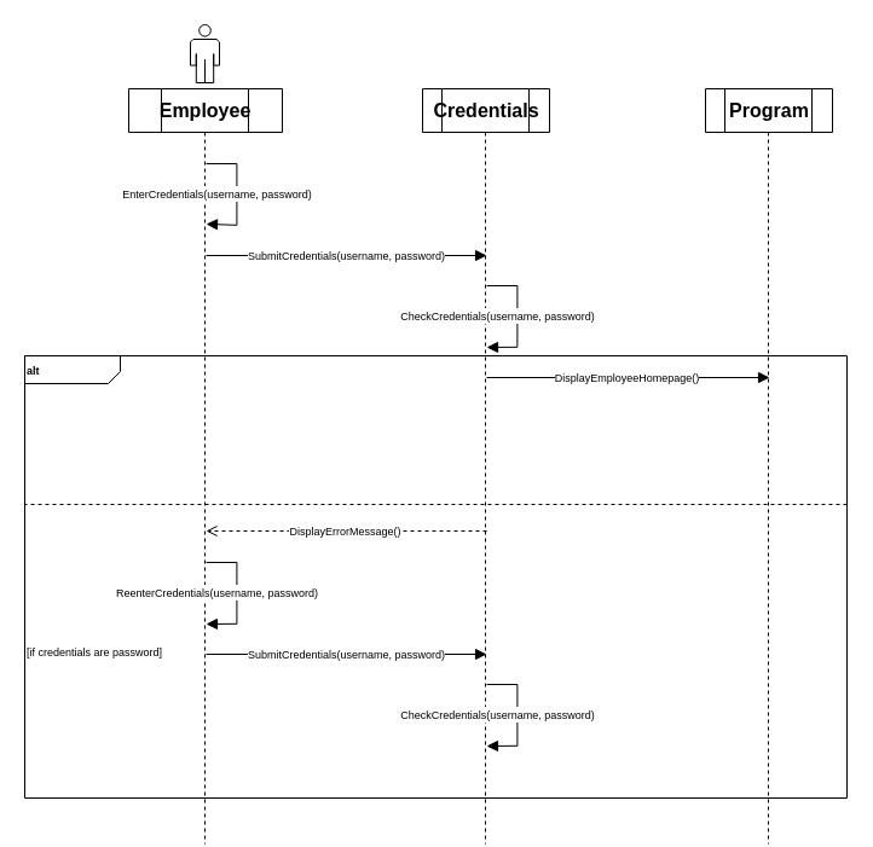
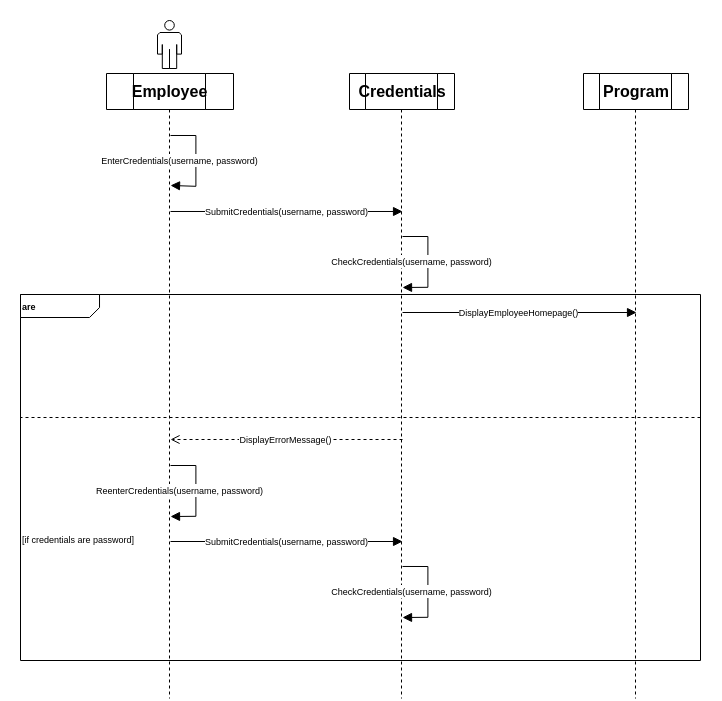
  <mxCell id="0" />
  <mxCell id="1" value="Connector" parent="0" />
  <mxCell id="2" style="vsdxID=1;fillColor=#FFFFFF;gradientColor=none;shape=stencil(nZBLDoAgDERP0z3SIyjew0SURgSD+Lu9kMZoXLhwN9O+tukAlrNpJg1SzDH4QW/URgNYgZTkjA4UkwJUgGXng+6DX1zLfmoymdXo17xh5zmRJ6Q42BWCfc2oJfdAr+Yv+AP9Cb7OJ3H/2JG1HNGz/84klThPVCc=);labelBackgroundColor=none;rounded=0;html=1;whiteSpace=wrap;" parent="1" vertex="1"><mxGeometry x="106" y="73" width="127" height="36" as="geometry" /></mxCell>
  <mxCell id="3" style="vsdxID=2;fillColor=#FFFFFF;gradientColor=none;shape=stencil(nZBLDoAgDERP0z3SIyjew0SURgSD+Lu9kMZoXLhwN9O+tukAlrNpJg1SzDH4QW/URgNYgZTkjA4UkwJUgGXng+6DX1zLfmoymdXo17xh5zmRJ6Q42BWCfc2oJfdAr+Yv+AP9Cb7OJ3H/2JG1HNGz/84klThPVCc=);labelBackgroundColor=none;rounded=0;html=1;whiteSpace=wrap;" parent="2" vertex="1"><mxGeometry x="27" width="72" height="36" as="geometry" /></mxCell>
  <mxCell id="4" style="vsdxID=3;fillColor=#FFFFFF;gradientColor=none;shape=stencil(tZTNDoIwDICfZkeSsQXFM+J7LDJgcTJSpuDbu6USgQhBord2/dr1LyU8aUpRS8JoY8FcZKsyWxJ+JIypqpSgrJMITwlPcgOyAHOrMtRr4UkvXc3dR+jQj1HvwugD1ZCifkJWq2qejdaj+wV0K8kXyHCMsmgePaxH++asy2B9XfFmdGkE8ReTjbazux+FXV7E8dLyKTtEBZydCSabAH3HUO1GrZ4Eol0gOtUEYKywylSj7dMCChm4T4Jci+Llh6amlbIePG9O63N9f0nLCe/TkCut8bIM7dNT4p7wDPH0CQ==);labelBackgroundColor=none;rounded=0;html=1;whiteSpace=wrap;" parent="2" vertex="1"><mxGeometry x="51" y="-53" width="24" height="48" as="geometry" /></mxCell>
  <mxCell id="5" style="vsdxID=5;edgeStyle=none;dashed=1;startArrow=none;endArrow=none;startSize=5;endSize=5;spacingTop=0;spacingBottom=0;spacingLeft=0;spacingRight=0;verticalAlign=middle;html=1;labelBackgroundColor=#ffffff;rounded=0;" parent="2" edge="1"><mxGeometry relative="1" as="geometry"><Array as="points" /><mxPoint x="63" y="36" as="sourcePoint" /><mxPoint x="63" y="625" as="targetPoint" /></mxGeometry></mxCell>
  <mxCell id="6" value="&lt;font style=&quot;font-size:16px;font-family:Arial;color:#000000;direction:ltr;letter-spacing:0px;line-height:120%;opacity:1&quot;&gt;&lt;b&gt;Employee&lt;br/&gt;&lt;/b&gt;&lt;/font&gt;" style="text;vsdxID=1;fillColor=none;gradientColor=none;labelBackgroundColor=none;rounded=0;html=1;whiteSpace=wrap;verticalAlign=middle;align=center;strokeColor=none;;html=1;" parent="2" vertex="1"><mxGeometry width="127.2" height="36" as="geometry" /></mxCell>
  <mxCell id="7" style="vsdxID=11;fillColor=#FFFFFF;gradientColor=none;shape=stencil(nZBLDoAgDERP0z3SIyjew0SURgSD+Lu9kMZoXLhwN9O+tukAlrNpJg1SzDH4QW/URgNYgZTkjA4UkwJUgGXng+6DX1zLfmoymdXo17xh5zmRJ6Q42BWCfc2oJfdAr+Yv+AP9Cb7OJ3H/2JG1HNGz/84klThPVCc=);labelBackgroundColor=none;rounded=0;html=1;whiteSpace=wrap;" parent="1" vertex="1"><mxGeometry x="349" y="73" width="105" height="36" as="geometry" /></mxCell>
  <mxCell id="8" style="vsdxID=12;fillColor=#FFFFFF;gradientColor=none;shape=stencil(nZBLDoAgDERP0z3SIyjew0SURgSD+Lu9kMZoXLhwN9O+tukAlrNpJg1SzDH4QW/URgNYgZTkjA4UkwJUgGXng+6DX1zLfmoymdXo17xh5zmRJ6Q42BWCfc2oJfdAr+Yv+AP9Cb7OJ3H/2JG1HNGz/84klThPVCc=);labelBackgroundColor=none;rounded=0;html=1;whiteSpace=wrap;" parent="7" vertex="1"><mxGeometry x="16" width="72" height="36" as="geometry" /></mxCell>
  <mxCell id="9" style="vsdxID=13;fillColor=#FFFFFF;gradientColor=none;shape=stencil(1VFBDsIgEHwNRxKE+IJa/7GxSyFiaRa07e+FLImtB+/eZnZmdgkjTJcczCi0SpniHRc/ZCfMRWjtJ4fkc0HC9MJ0NhKOFJ/TwHyG6qzoEV91w8q5s6oRrTamJ8X8yl6gW9GoeZuVtgP9vUitElafJMUM2cfpEA1AI8pyRNoAYwuylBbEeTf+h2cV8Plm60Pglvb6dy1lxJWa/g0=);labelBackgroundColor=none;rounded=0;html=1;whiteSpace=wrap;" parent="7" vertex="1"><mxGeometry x="40" y="-5" width="24" height="1" as="geometry" /></mxCell>
  <mxCell id="10" style="vsdxID=15;edgeStyle=none;dashed=1;startArrow=none;endArrow=none;startSize=5;endSize=5;spacingTop=0;spacingBottom=0;spacingLeft=0;spacingRight=0;verticalAlign=middle;html=1;labelBackgroundColor=#ffffff;rounded=0;" parent="7" edge="1"><mxGeometry relative="1" as="geometry"><Array as="points" /><mxPoint x="52" y="36" as="sourcePoint" /><mxPoint x="52" y="625" as="targetPoint" /></mxGeometry></mxCell>
  <mxCell id="11" value="&lt;font style=&quot;font-size:16px;font-family:Arial;color:#000000;direction:ltr;letter-spacing:0px;line-height:120%;opacity:1&quot;&gt;&lt;b&gt;Credentials&lt;br/&gt;&lt;/b&gt;&lt;/font&gt;" style="text;vsdxID=11;fillColor=none;gradientColor=none;labelBackgroundColor=none;rounded=0;html=1;whiteSpace=wrap;verticalAlign=middle;align=center;strokeColor=none;;html=1;" parent="7" vertex="1"><mxGeometry width="105.9" height="36" as="geometry" /></mxCell>
  <mxCell id="12" style="vsdxID=16;fillColor=#FFFFFF;gradientColor=none;shape=stencil(nZBLDoAgDERP0z3SIyjew0SURgSD+Lu9kMZoXLhwN9O+tukAlrNpJg1SzDH4QW/URgNYgZTkjA4UkwJUgGXng+6DX1zLfmoymdXo17xh5zmRJ6Q42BWCfc2oJfdAr+Yv+AP9Cb7OJ3H/2JG1HNGz/84klThPVCc=);labelBackgroundColor=none;rounded=0;html=1;whiteSpace=wrap;" parent="1" vertex="1"><mxGeometry x="583" y="73" width="105" height="36" as="geometry" /></mxCell>
  <mxCell id="13" style="vsdxID=17;fillColor=#FFFFFF;gradientColor=none;shape=stencil(nZBLDoAgDERP0z3SIyjew0SURgSD+Lu9kMZoXLhwN9O+tukAlrNpJg1SzDH4QW/URgNYgZTkjA4UkwJUgGXng+6DX1zLfmoymdXo17xh5zmRJ6Q42BWCfc2oJfdAr+Yv+AP9Cb7OJ3H/2JG1HNGz/84klThPVCc=);labelBackgroundColor=none;rounded=0;html=1;whiteSpace=wrap;" parent="12" vertex="1"><mxGeometry x="16" width="72" height="36" as="geometry" /></mxCell>
  <mxCell id="14" style="vsdxID=18;fillColor=#FFFFFF;gradientColor=none;shape=stencil(1VFBDsIgEHwNRxKE+IJa/7GxSyFiaRa07e+FLImtB+/eZnZmdgkjTJcczCi0SpniHRc/ZCfMRWjtJ4fkc0HC9MJ0NhKOFJ/TwHyG6qzoEV91w8q5s6oRrTamJ8X8yl6gW9GoeZuVtgP9vUitElafJMUM2cfpEA1AI8pyRNoAYwuylBbEeTf+h2cV8Plm60Pglvb6dy1lxJWa/g0=);labelBackgroundColor=none;rounded=0;html=1;whiteSpace=wrap;" parent="12" vertex="1"><mxGeometry x="40" y="-5" width="24" height="1" as="geometry" /></mxCell>
  <mxCell id="15" style="vsdxID=20;edgeStyle=none;dashed=1;startArrow=none;endArrow=none;startSize=5;endSize=5;spacingTop=0;spacingBottom=0;spacingLeft=0;spacingRight=0;verticalAlign=middle;html=1;labelBackgroundColor=#ffffff;rounded=0;" parent="12" edge="1"><mxGeometry relative="1" as="geometry"><Array as="points" /><mxPoint x="52" y="36" as="sourcePoint" /><mxPoint x="52" y="625" as="targetPoint" /></mxGeometry></mxCell>
  <mxCell id="16" value="&lt;font style=&quot;font-size:16px;font-family:Arial;color:#000000;direction:ltr;letter-spacing:0px;line-height:120%;opacity:1&quot;&gt;&lt;b&gt;Program&lt;br/&gt;&lt;/b&gt;&lt;/font&gt;" style="text;vsdxID=16;fillColor=none;gradientColor=none;labelBackgroundColor=none;rounded=0;html=1;whiteSpace=wrap;verticalAlign=middle;align=center;strokeColor=none;;html=1;" parent="12" vertex="1"><mxGeometry width="105.9" height="36" as="geometry" /></mxCell>
  <mxCell id="17" style="vsdxID=26;fillColor=#FFFFFF;gradientColor=none;fillOpacity=0;shape=stencil(nZBLDoAgDERP0z3SIyjew0SURgSD+Lu9kMZoXLhwN9O+tukAlrNpJg1SzDH4QW/URgNYgZTkjA4UkwJUgGXng+6DX1zLfmoymdXo17xh5zmRJ6Q42BWCfc2oJfdAr+Yv+AP9Cb7OJ3H/2JG1HNGz/84klThPVCc=);labelBackgroundColor=none;rounded=0;html=1;whiteSpace=wrap;" parent="1" vertex="1"><mxGeometry x="20" y="294" width="680" height="366" as="geometry" /></mxCell>
- <mxCell id="18" value="&lt;p style=&quot;align:left;margin-left:0;margin-right:0;margin-top:0px;margin-bottom:0px;text-indent:0;valign:middle;direction:ltr;&quot;&gt;&lt;font style=&quot;font-size:9px;font-family:Arial;color:#000000;direction:ltr;letter-spacing:0px;line-height:120%;opacity:1&quot;&gt;&lt;b&gt;alt&lt;br/&gt;&lt;/b&gt;&lt;/font&gt;&lt;/p&gt;" style="verticalAlign=middle;align=left;vsdxID=27;fillColor=#ffffff;gradientColor=none;shape=stencil(nZFLDsIwDERP423k2GrFvpR7VGpKIkJSpeF3exJ5QekCqexm7GfLGgN3ix1mA4RLTvFiHm7MFvgIRC5Yk1wuCrgH7qaYzDnFWxjFz0Mlq7rGe93wlDmsE4QvcRrFnwT1LqxQjUo3O3CtWvrCm1Yd9vA/luN/4ObgIj65TM57iXXd3+ZYSvID7t8=);labelBackgroundColor=none;rounded=0;html=1;whiteSpace=wrap;" parent="17" vertex="1"><mxGeometry width="680" height="23" as="geometry" /></mxCell>
+ <mxCell id="18" value="&lt;p style=&quot;align:left;margin-left:0;margin-right:0;margin-top:0px;margin-bottom:0px;text-indent:0;valign:middle;direction:ltr;&quot;&gt;&lt;font style=&quot;font-size:9px;font-family:Arial;color:#000000;direction:ltr;letter-spacing:0px;line-height:120%;opacity:1&quot;&gt;&lt;b&gt;are&lt;br/&gt;&lt;/b&gt;&lt;/font&gt;&lt;/p&gt;" style="verticalAlign=middle;align=left;vsdxID=27;fillColor=#ffffff;gradientColor=none;shape=stencil(nZFLDsIwDERP423k2GrFvpR7VGpKIkJSpeF3exJ5QekCqexm7GfLGgN3ix1mA4RLTvFiHm7MFvgIRC5Yk1wuCrgH7qaYzDnFWxjFz0Mlq7rGe93wlDmsE4QvcRrFnwT1LqxQjUo3O3CtWvrCm1Yd9vA/luN/4ObgIj65TM57iXXd3+ZYSvID7t8=);labelBackgroundColor=none;rounded=0;html=1;whiteSpace=wrap;" parent="17" vertex="1"><mxGeometry width="680" height="23" as="geometry" /></mxCell>
  <mxCell id="19" value="&lt;font style=&quot;font-size:9px;font-family:Arial;color:#000000;direction:ltr;letter-spacing:0px;line-height:120%;opacity:1&quot;&gt;[if credentials are password]&lt;br/&gt;&lt;/font&gt;" style="verticalAlign=middle;align=left;vsdxID=28;fillColor=none;gradientColor=none;shape=stencil(nVBbDsIgEDzN/iN7BKz3aALIRgoE8HV7IRvT2igf/s3szL4GUBU3JwNSlJrjxdxJVwd4BCkpOJOpNgQ4ASobsznneA2aeZq7s6Ml3vqEB/eJ3iHFk9lBMD99s77Fv8wfVk/h5wmDmcP1Daw/WvKeI9rq+0xaifPE6QU=);dashed=1;labelBackgroundColor=none;rounded=0;html=1;whiteSpace=wrap;" parent="1" vertex="1"><mxGeometry x="20" y="417" width="680" height="243" as="geometry" /></mxCell>
  <mxCell id="20" value="&lt;font style=&quot;font-size:9px;font-family:Arial;color:#000000;direction:ltr;letter-spacing:0px;line-height:120%;opacity:1&quot;&gt;EnterCredentials(username, password)&lt;br/&gt;&lt;/font&gt;" style="vsdxID=36;edgeStyle=none;startArrow=none;endArrow=block;startSize=2;endSize=7;spacingTop=0;spacingBottom=0;spacingLeft=0;spacingRight=0;verticalAlign=middle;html=1;labelBackgroundColor=#ffffff;rounded=0;align=center;exitX=0.504;exitY=1.722;exitDx=0;exitDy=0;exitPerimeter=0;entryX=0.504;entryY=3.111;entryDx=0;entryDy=0;entryPerimeter=0;" parent="1" source="2" target="2" edge="1"><mxGeometry relative="1" as="geometry"><mxPoint x="-16" y="-1" as="offset" /><Array as="points"><mxPoint x="195.4" y="135" /><mxPoint x="195.4" y="185.8" /></Array></mxGeometry></mxCell>
  <mxCell id="21" value="&lt;font style=&quot;font-size:9px;font-family:Arial;color:#000000;direction:ltr;letter-spacing:0px;line-height:120%;opacity:1&quot;&gt;ReenterCredentials(username, password)&lt;br/&gt;&lt;/font&gt;" style="vsdxID=35;edgeStyle=none;startArrow=none;endArrow=block;startSize=2;endSize=7;spacingTop=0;spacingBottom=0;spacingLeft=0;spacingRight=0;verticalAlign=middle;html=1;labelBackgroundColor=#ffffff;rounded=0;align=center;exitX=0.504;exitY=10.889;exitDx=0;exitDy=0;exitPerimeter=0;entryX=0.504;entryY=12.306;entryDx=0;entryDy=0;entryPerimeter=0;" parent="1" source="2" target="2" edge="1"><mxGeometry relative="1" as="geometry"><mxPoint x="-16" y="-1" as="offset" /><Array as="points"><mxPoint x="195.4" y="465" /><mxPoint x="195.4" y="515.8" /></Array></mxGeometry></mxCell>
  <mxCell id="22" value="&lt;font style=&quot;font-size:9px;font-family:Arial;color:#000000;direction:ltr;letter-spacing:0px;line-height:120%;opacity:1&quot;&gt;CheckCredentials(username, password)&lt;br/&gt;&lt;/font&gt;" style="vsdxID=34;edgeStyle=none;startArrow=none;endArrow=block;startSize=2;endSize=7;spacingTop=0;spacingBottom=0;spacingLeft=0;spacingRight=0;verticalAlign=middle;html=1;labelBackgroundColor=#ffffff;rounded=0;align=center;exitX=0.505;exitY=13.694;exitDx=0;exitDy=0;exitPerimeter=0;entryX=0.505;entryY=15.111;entryDx=0;entryDy=0;entryPerimeter=0;" parent="1" source="7" target="7" edge="1"><mxGeometry relative="1" as="geometry"><mxPoint x="-16" y="-1" as="offset" /><Array as="points"><mxPoint x="427.4" y="566" /><mxPoint x="427.4" y="616.8" /></Array></mxGeometry></mxCell>
  <mxCell id="23" value="&lt;font style=&quot;font-size:9px;font-family:Arial;color:#000000;direction:ltr;letter-spacing:0px;line-height:120%;opacity:1&quot;&gt;SubmitCredentials(username, password)&lt;br/&gt;&lt;/font&gt;" style="vsdxID=33;edgeStyle=none;startArrow=none;endArrow=block;startSize=2;endSize=7;spacingTop=0;spacingBottom=0;spacingLeft=0;spacingRight=0;verticalAlign=middle;html=1;labelBackgroundColor=#ffffff;rounded=0;align=center;exitX=0.504;exitY=13;exitDx=0;exitDy=0;exitPerimeter=0;entryX=0.505;entryY=13;entryDx=0;entryDy=0;entryPerimeter=0;" parent="1" source="2" target="7" edge="1"><mxGeometry relative="1" as="geometry"><mxPoint as="offset" /><Array as="points" /></mxGeometry></mxCell>
  <mxCell id="24" value="&lt;font style=&quot;font-size:9px;font-family:Arial;color:#000000;direction:ltr;letter-spacing:0px;line-height:120%;opacity:1&quot;&gt;SubmitCredentials(username, password)&lt;br/&gt;&lt;/font&gt;" style="vsdxID=21;edgeStyle=none;startArrow=none;endArrow=block;startSize=2;endSize=7;spacingTop=0;spacingBottom=0;spacingLeft=0;spacingRight=0;verticalAlign=middle;html=1;labelBackgroundColor=#ffffff;rounded=0;align=center;exitX=0.504;exitY=3.833;exitDx=0;exitDy=0;exitPerimeter=0;entryX=0.505;entryY=3.833;entryDx=0;entryDy=0;entryPerimeter=0;" parent="1" source="2" target="7" edge="1"><mxGeometry relative="1" as="geometry"><mxPoint as="offset" /><Array as="points" /></mxGeometry></mxCell>
  <mxCell id="25" value="&lt;font style=&quot;font-size:9px;font-family:Arial;color:#000000;direction:ltr;letter-spacing:0px;line-height:120%;opacity:1&quot;&gt;CheckCredentials(username, password)&lt;br/&gt;&lt;/font&gt;" style="vsdxID=22;edgeStyle=none;startArrow=none;endArrow=block;startSize=2;endSize=7;spacingTop=0;spacingBottom=0;spacingLeft=0;spacingRight=0;verticalAlign=middle;html=1;labelBackgroundColor=#ffffff;rounded=0;align=center;exitX=0.505;exitY=4.528;exitDx=0;exitDy=0;exitPerimeter=0;entryX=0.505;entryY=5.944;entryDx=0;entryDy=0;entryPerimeter=0;" parent="1" source="7" target="7" edge="1"><mxGeometry relative="1" as="geometry"><mxPoint x="-16" y="-1" as="offset" /><Array as="points"><mxPoint x="427.4" y="236" /><mxPoint x="427.4" y="286.8" /></Array></mxGeometry></mxCell>
  <mxCell id="26" value="&lt;font style=&quot;font-size:9px;font-family:Arial;color:#000000;direction:ltr;letter-spacing:0px;line-height:120%;opacity:1&quot;&gt;DisplayEmployeeHomepage()&lt;br/&gt;&lt;/font&gt;" style="vsdxID=30;edgeStyle=none;startArrow=none;endArrow=block;startSize=2;endSize=7;spacingTop=0;spacingBottom=0;spacingLeft=0;spacingRight=0;verticalAlign=middle;html=1;labelBackgroundColor=#ffffff;rounded=0;align=center;exitX=0.505;exitY=6.639;exitDx=0;exitDy=0;exitPerimeter=0;entryX=0.505;entryY=6.639;entryDx=0;entryDy=0;entryPerimeter=0;" parent="1" source="7" target="12" edge="1"><mxGeometry relative="1" as="geometry"><mxPoint x="-1" as="offset" /><Array as="points" /></mxGeometry></mxCell>
  <mxCell id="27" value="&lt;font style=&quot;font-size:9px;font-family:Arial;color:#000000;direction:ltr;letter-spacing:0px;line-height:120%;opacity:1&quot;&gt;DisplayErrorMessage()&lt;br/&gt;&lt;/font&gt;" style="vsdxID=32;edgeStyle=none;dashed=1;startArrow=none;endArrow=open;startSize=2;endSize=7;spacingTop=0;spacingBottom=0;spacingLeft=0;spacingRight=0;verticalAlign=middle;html=1;labelBackgroundColor=#ffffff;rounded=0;align=center;exitX=0.505;exitY=10.167;exitDx=0;exitDy=0;exitPerimeter=0;entryX=0.504;entryY=10.167;entryDx=0;entryDy=0;entryPerimeter=0;" parent="1" source="7" target="2" edge="1"><mxGeometry relative="1" as="geometry"><mxPoint x="-1" as="offset" /><Array as="points" /></mxGeometry></mxCell>
